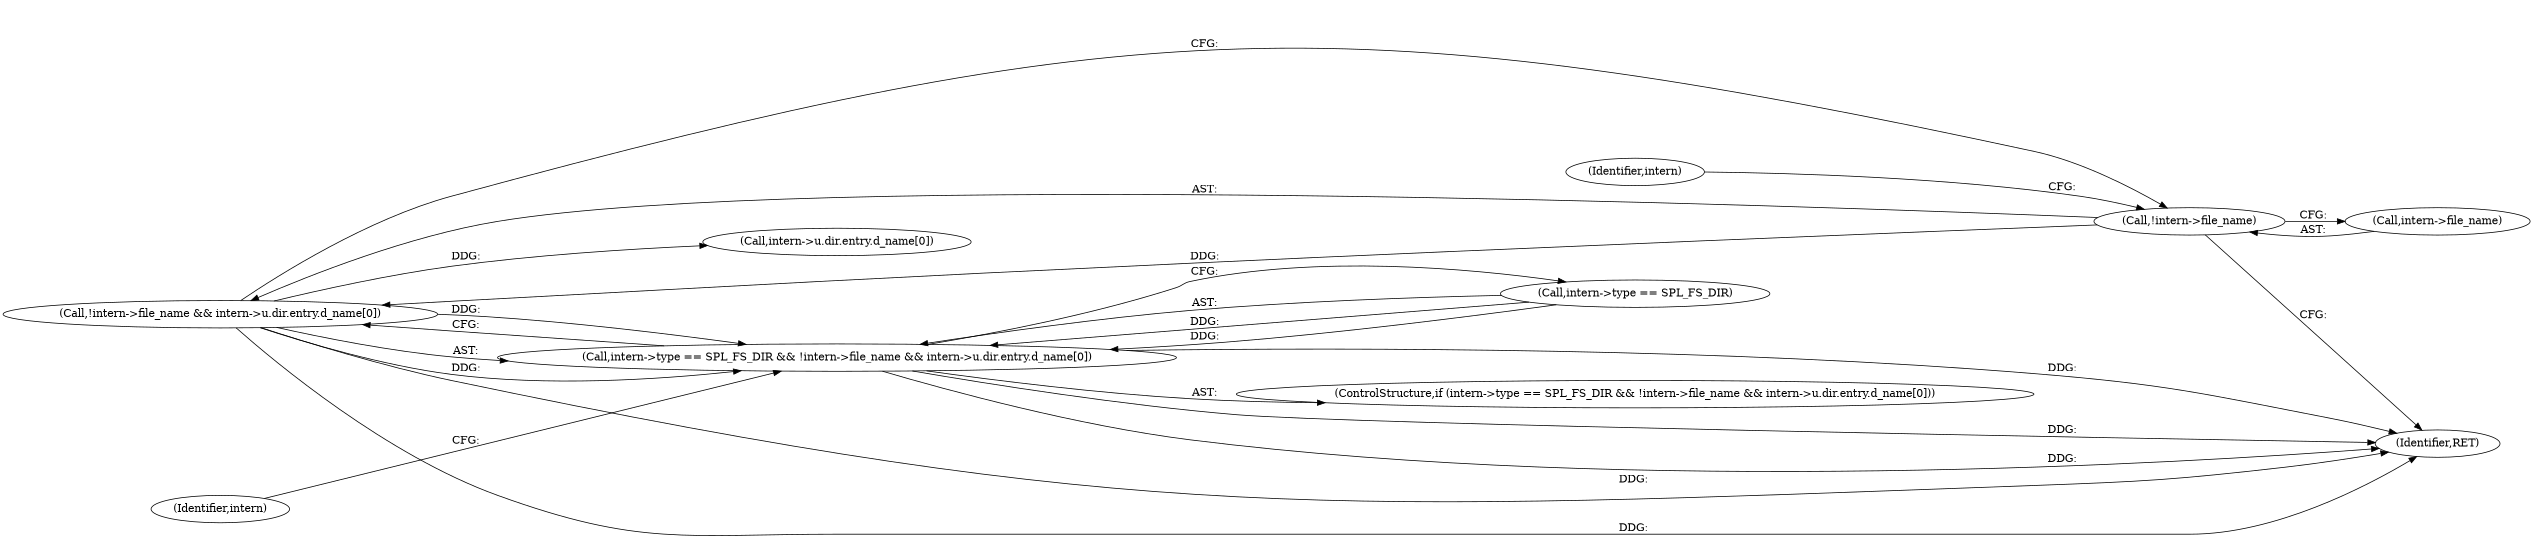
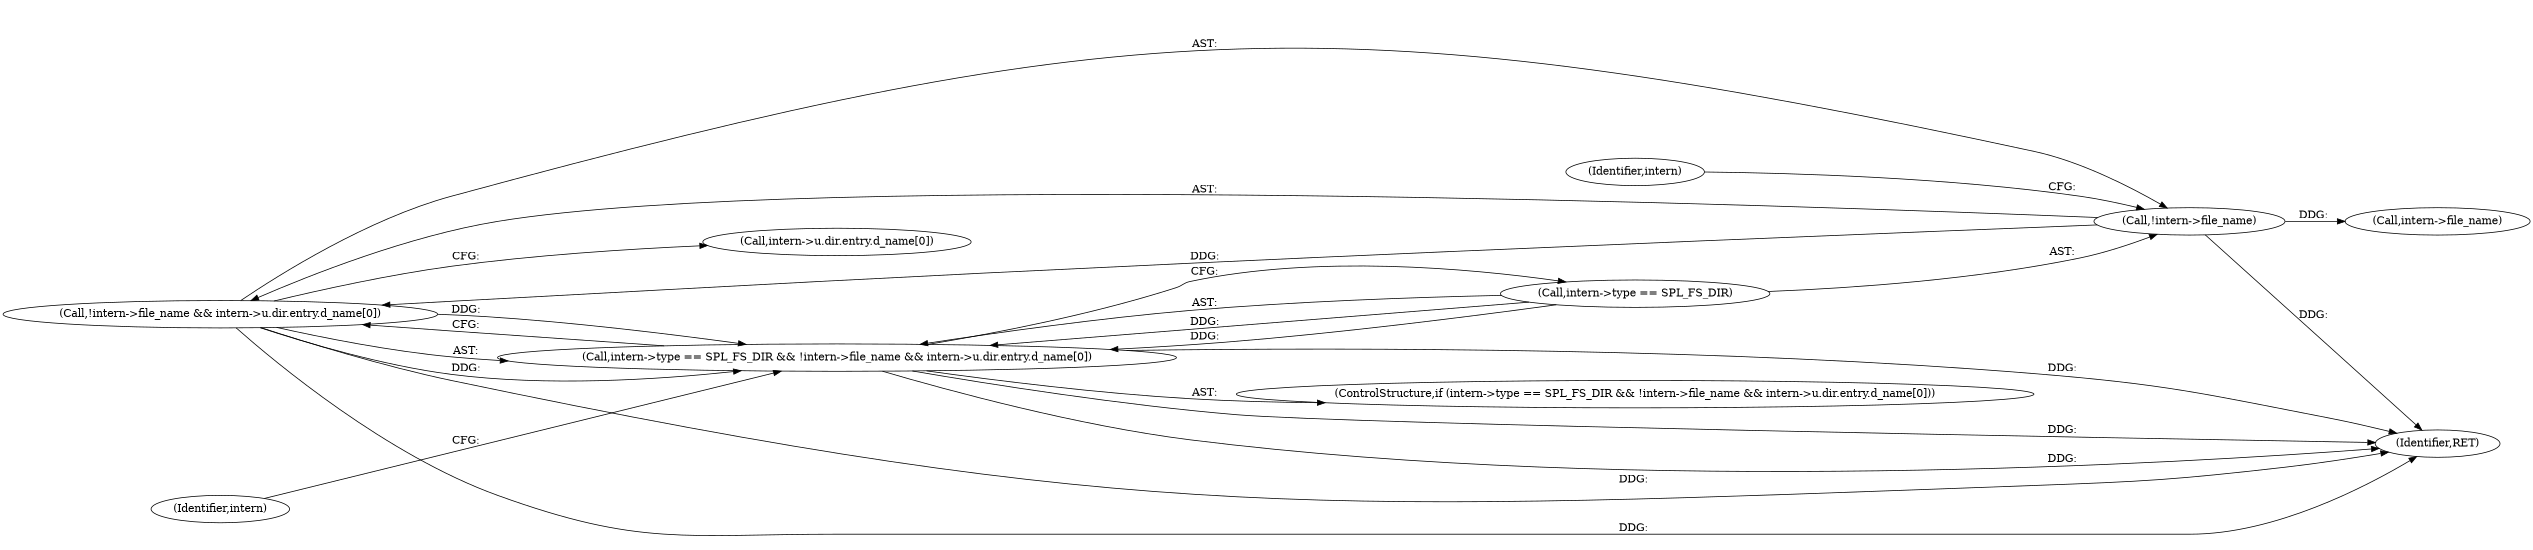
  digraph {
    rankdir=LR
    n1 [label="(Call,!intern->file_name && intern->u.dir.entry.d_name[0])"]
    n2 [label="(Call,!intern->file_name)"]
    n3 [label="(Call,intern->type == SPL_FS_DIR && !intern->file_name && intern->u.dir.entry.d_name[0])"]
    n4 [label="(Identifier,RET)"]
    n5 [label="(Call,intern->u.dir.entry.d_name[0])"]
    n6 [label="(Call,intern->file_name)"]
    n7 [label="(Call,intern->type == SPL_FS_DIR)"]
    n8 [label="(ControlStructure,if (intern->type == SPL_FS_DIR && !intern->file_name && intern->u.dir.entry.d_name[0]))"]
    n9 [label="(Identifier,intern)"]
    n10 [label="(Identifier,intern)"]
-   n1 -> n2 [label="CFG: "]
+   n1 -> n2 [label="AST: "]
    n1 -> n3 [label="AST: "]
    n1 -> n3 [label="DDG: "]
    n1 -> n3 [label="DDG: "]
    n1 -> n4 [label="DDG: "]
    n1 -> n4 [label="DDG: "]
-   n1 -> n5 [label="DDG: "]
+   n1 -> n5 [label="CFG: "]
    n2 -> n1 [label="AST: "]
    n2 -> n1 [label="DDG: "]
-   n2 -> n4 [label="CFG: "]
-   n2 -> n6 [label="CFG: "]
+   n2 -> n4 [label="DDG: "]
+   n2 -> n6 [label="DDG: "]
    n3 -> n1 [label="CFG: "]
    n3 -> n4 [label="DDG: "]
    n3 -> n4 [label="DDG: "]
    n3 -> n4 [label="DDG: "]
    n3 -> n7 [label="CFG: "]
    n3 -> n8 [label="AST: "]
-   n6 -> n2 [label="AST: "]
+   n7 -> n2 [label="AST: "]
    n7 -> n3 [label="AST: "]
    n7 -> n3 [label="DDG: "]
    n7 -> n3 [label="DDG: "]
    n9 -> n3 [label="CFG: "]
    n10 -> n2 [label="CFG: "]
  }
